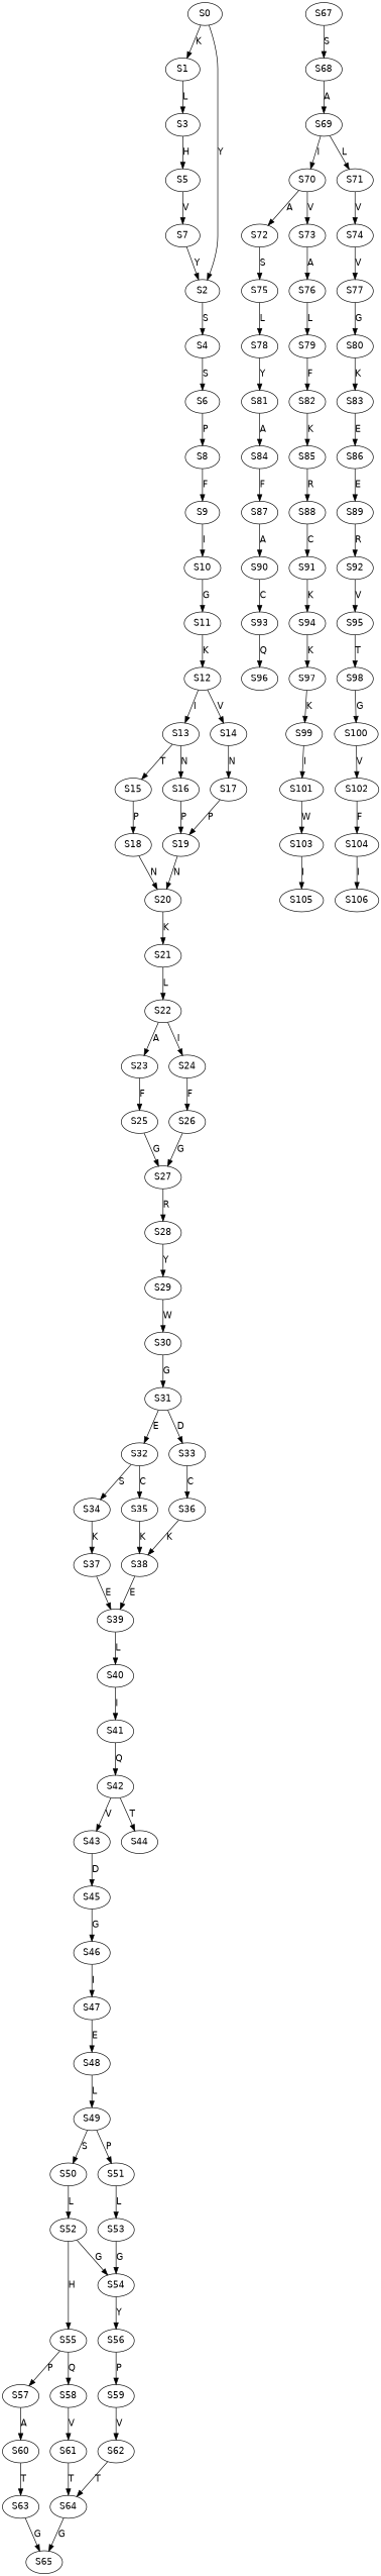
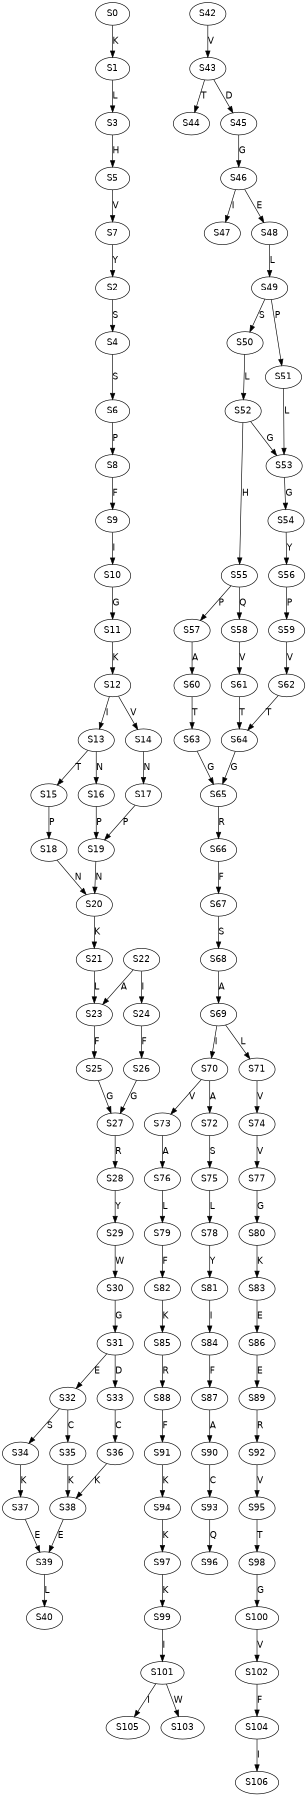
  strict digraph {
    fontname="DejaVu Sans"
    node [fontname="DejaVu Sans"]
    edge [fontname="DejaVu Sans"]
    S0
    S1
    S2
    S3
    S4
    S5
    S6
    S7
    S8
    S9
    S10
    S11
    S12
    S13
    S14
    S15
    S16
    S17
    S18
    S19
    S20
    S21
    S22
    S23
    S24
    S25
    S26
    S27
    S28
    S29
    S30
    S31
    S32
    S33
    S34
    S35
    S36
    S37
    S38
    S39
    S40
-   S41
    S42
    S43
    S44
    S45
    S46
    S47
    S48
    S49
    S50
    S51
    S52
    S53
    S54
    S55
    S56
    S57
    S58
    S59
    S60
    S61
    S62
    S63
    S64
    S65
+   S66
    S67
    S68
    S69
    S70
    S71
    S72
    S73
    S74
    S75
    S76
    S77
    S78
    S79
    S80
    S81
    S82
    S83
    S84
    S85
    S86
    S87
    S88
    S89
    S90
    S91
    S92
    S93
    S94
    S95
    S96
    S97
    S98
    S99
    S100
    S101
    S102
    S103
    S104
    S105
    S106
    S0 -> S1 [label=K]
-   S0 -> S2 [label=Y]
    S1 -> S3 [label=L]
    S2 -> S4 [label=S]
    S3 -> S5 [label=H]
    S4 -> S6 [label=S]
    S5 -> S7 [label=V]
    S6 -> S8 [label=P]
    S7 -> S2 [label=Y]
    S8 -> S9 [label=F]
    S9 -> S10 [label=I]
    S10 -> S11 [label=G]
    S11 -> S12 [label=K]
    S12 -> S13 [label=I]
    S12 -> S14 [label=V]
    S13 -> S15 [label=T]
    S13 -> S16 [label=N]
    S14 -> S17 [label=N]
    S15 -> S18 [label=P]
    S16 -> S19 [label=P]
    S17 -> S19 [label=P]
    S18 -> S20 [label=N]
    S19 -> S20 [label=N]
    S20 -> S21 [label=K]
-   S21 -> S22 [label=L]
+   S21 -> S23 [label=L]
    S22 -> S23 [label=A]
    S22 -> S24 [label=I]
    S23 -> S25 [label=F]
    S24 -> S26 [label=F]
    S25 -> S27 [label=G]
    S26 -> S27 [label=G]
    S27 -> S28 [label=R]
    S28 -> S29 [label=Y]
    S29 -> S30 [label=W]
    S30 -> S31 [label=G]
    S31 -> S32 [label=E]
    S31 -> S33 [label=D]
    S32 -> S34 [label=S]
    S32 -> S35 [label=C]
    S33 -> S36 [label=C]
    S34 -> S37 [label=K]
    S35 -> S38 [label=K]
    S36 -> S38 [label=K]
    S37 -> S39 [label=E]
    S38 -> S39 [label=E]
    S39 -> S40 [label=L]
-   S40 -> S41 [label=I]
-   S41 -> S42 [label=Q]
    S42 -> S43 [label=V]
-   S42 -> S44 [label=T]
+   S43 -> S44 [label=T]
    S43 -> S45 [label=D]
    S45 -> S46 [label=G]
    S46 -> S47 [label=I]
-   S47 -> S48 [label=E]
+   S46 -> S48 [label=E]
    S48 -> S49 [label=L]
    S49 -> S50 [label=S]
    S49 -> S51 [label=P]
    S50 -> S52 [label=L]
    S51 -> S53 [label=L]
-   S52 -> S54 [label=G]
+   S52 -> S53 [label=G]
    S52 -> S55 [label=H]
    S53 -> S54 [label=G]
    S54 -> S56 [label=Y]
    S55 -> S57 [label=P]
    S55 -> S58 [label=Q]
    S56 -> S59 [label=P]
    S57 -> S60 [label=A]
    S58 -> S61 [label=V]
    S59 -> S62 [label=V]
    S60 -> S63 [label=T]
    S61 -> S64 [label=T]
    S62 -> S64 [label=T]
    S63 -> S65 [label=G]
    S64 -> S65 [label=G]
+   S65 -> S66 [label=R]
+   S66 -> S67 [label=F]
    S67 -> S68 [label=S]
    S68 -> S69 [label=A]
    S69 -> S70 [label=I]
    S69 -> S71 [label=L]
    S70 -> S72 [label=A]
    S70 -> S73 [label=V]
    S71 -> S74 [label=V]
    S72 -> S75 [label=S]
    S73 -> S76 [label=A]
    S74 -> S77 [label=V]
    S75 -> S78 [label=L]
    S76 -> S79 [label=L]
    S77 -> S80 [label=G]
    S78 -> S81 [label=Y]
    S79 -> S82 [label=F]
    S80 -> S83 [label=K]
-   S81 -> S84 [label=A]
+   S81 -> S84 [label=I]
    S82 -> S85 [label=K]
    S83 -> S86 [label=E]
    S84 -> S87 [label=F]
    S85 -> S88 [label=R]
    S86 -> S89 [label=E]
    S87 -> S90 [label=A]
-   S88 -> S91 [label=C]
+   S88 -> S91 [label=F]
    S89 -> S92 [label=R]
    S90 -> S93 [label=C]
    S91 -> S94 [label=K]
    S92 -> S95 [label=V]
    S93 -> S96 [label=Q]
    S94 -> S97 [label=K]
    S95 -> S98 [label=T]
    S97 -> S99 [label=K]
    S98 -> S100 [label=G]
    S99 -> S101 [label=I]
    S100 -> S102 [label=V]
    S101 -> S103 [label=W]
    S102 -> S104 [label=F]
-   S103 -> S105 [label=I]
+   S101 -> S105 [label=I]
    S104 -> S106 [label=I]
  }
